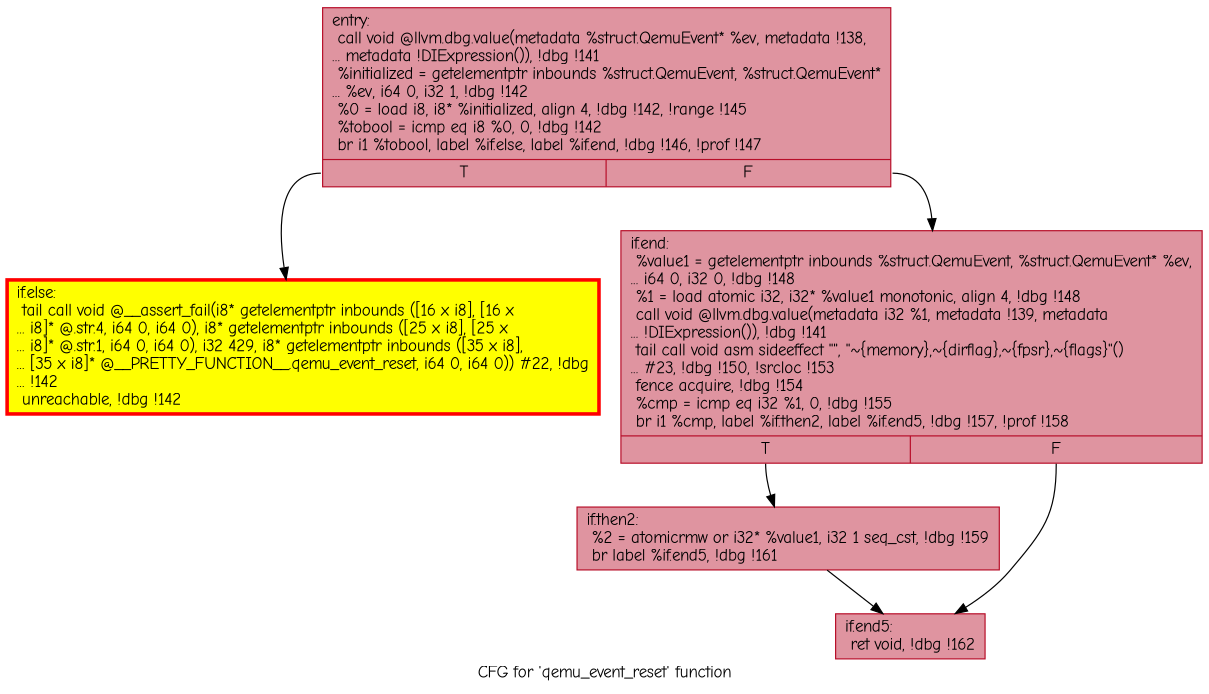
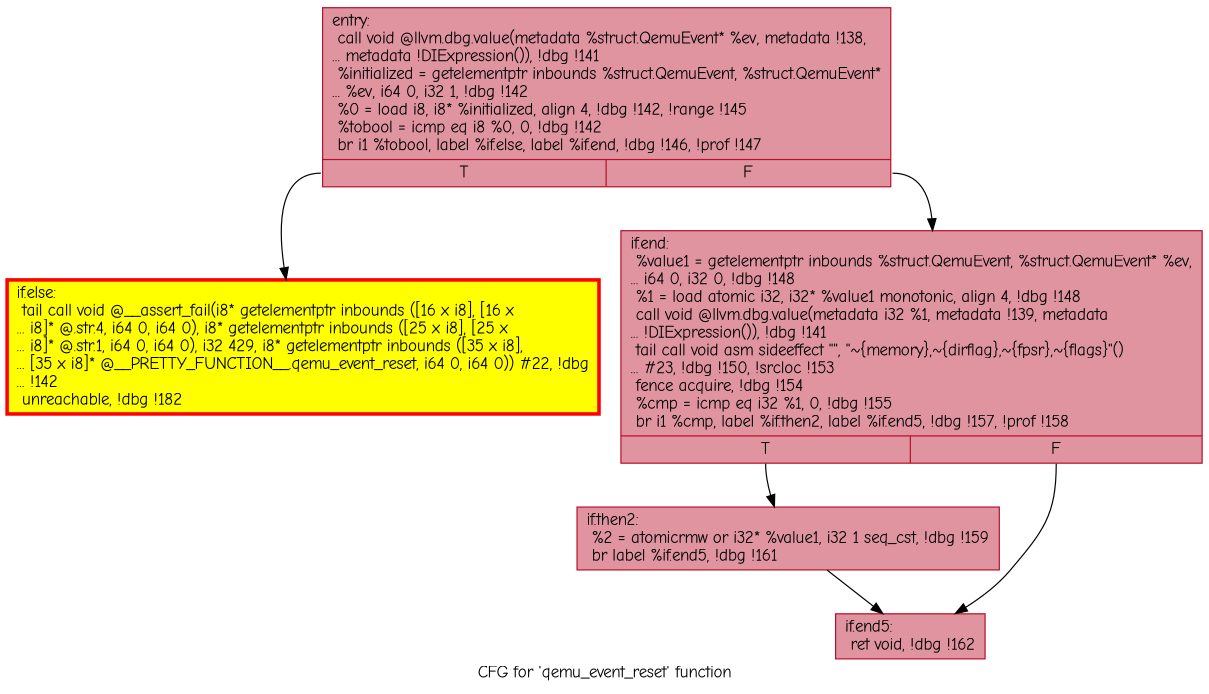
  digraph {
    label="CFG for 'qemu_event_reset' function"
    fontname="Comic Neue"
    node [color="#b70d28ff" fillcolor="#b70d2870" shape=record style=filled fontname="Comic Neue"]
    edge [tailport=s0 fontname="Comic Neue"]
    n1 [label="{entry:\l  call void @llvm.dbg.value(metadata %struct.QemuEvent* %ev, metadata !138,\l... metadata !DIExpression()), !dbg !141\l  %initialized = getelementptr inbounds %struct.QemuEvent, %struct.QemuEvent*\l... %ev, i64 0, i32 1, !dbg !142\l  %0 = load i8, i8* %initialized, align 4, !dbg !142, !range !145\l  %tobool = icmp eq i8 %0, 0, !dbg !142\l  br i1 %tobool, label %if.else, label %if.end, !dbg !146, !prof !147\l|{<s0>T|<s1>F}}"]
-   n2 [color=red fillcolor=yellow label="{if.else:                                          \l  tail call void @__assert_fail(i8* getelementptr inbounds ([16 x i8], [16 x\l... i8]* @.str.4, i64 0, i64 0), i8* getelementptr inbounds ([25 x i8], [25 x\l... i8]* @.str.1, i64 0, i64 0), i32 429, i8* getelementptr inbounds ([35 x i8],\l... [35 x i8]* @__PRETTY_FUNCTION__.qemu_event_reset, i64 0, i64 0)) #22, !dbg\l... !142\l  unreachable, !dbg !142\l}" penwidth=3.0]
+   n2 [color=red fillcolor=yellow label="{if.else:                                          \l  tail call void @__assert_fail(i8* getelementptr inbounds ([16 x i8], [16 x\l... i8]* @.str.4, i64 0, i64 0), i8* getelementptr inbounds ([25 x i8], [25 x\l... i8]* @.str.1, i64 0, i64 0), i32 429, i8* getelementptr inbounds ([35 x i8],\l... [35 x i8]* @__PRETTY_FUNCTION__.qemu_event_reset, i64 0, i64 0)) #22, !dbg\l... !142\l  unreachable, !dbg !182\l}" penwidth=3.0]
    n3 [label="{if.end:                                           \l  %value1 = getelementptr inbounds %struct.QemuEvent, %struct.QemuEvent* %ev,\l... i64 0, i32 0, !dbg !148\l  %1 = load atomic i32, i32* %value1 monotonic, align 4, !dbg !148\l  call void @llvm.dbg.value(metadata i32 %1, metadata !139, metadata\l... !DIExpression()), !dbg !141\l  tail call void asm sideeffect \"\", \"~\{memory\},~\{dirflag\},~\{fpsr\},~\{flags\}\"()\l... #23, !dbg !150, !srcloc !153\l  fence acquire, !dbg !154\l  %cmp = icmp eq i32 %1, 0, !dbg !155\l  br i1 %cmp, label %if.then2, label %if.end5, !dbg !157, !prof !158\l|{<s0>T|<s1>F}}"]
    n4 [label="{if.then2:                                         \l  %2 = atomicrmw or i32* %value1, i32 1 seq_cst, !dbg !159\l  br label %if.end5, !dbg !161\l}"]
    n5 [label="{if.end5:                                          \l  ret void, !dbg !162\l}"]
    n1 -> n2
    n1 -> n3 [tailport=s1]
    n3 -> n4
    n3 -> n5 [tailport=s1]
    n4 -> n5 [tailport=""]
  }
